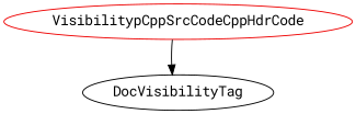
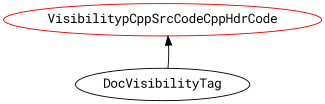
  digraph {
    fontname="Roboto Mono"
    node [fontname="Roboto Mono"]
    n1 [color=red2 label=VisibilitypCppSrcCodeCppHdrCode shape=oval]
    DocVisibilityTag
-   n1 -> DocVisibilityTag [fontname="Roboto Mono"]
+   DocVisibilityTag -> n1 [fontname="Roboto Mono"]
  }
